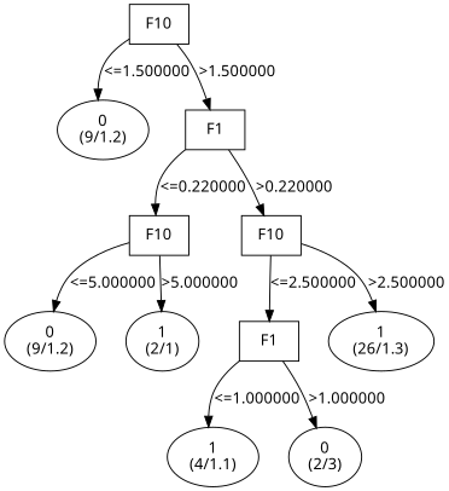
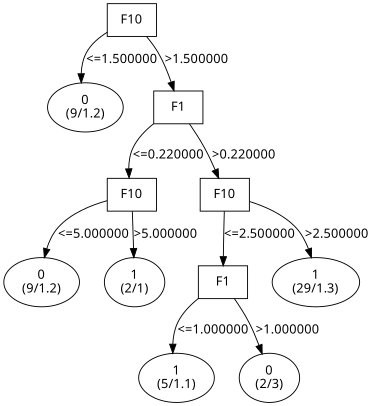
  digraph {
    fontname="Noto Sans"
    node [fontname="Noto Sans" shape=ellipse]
    edge [fontname="Noto Sans"]
    n1 [label="F10\n" shape=box]
    n2 [label="0\n(9/1.2)"]
    n3 [label="F1\n" shape=box]
    n4 [label="F10\n" shape=box]
    n5 [label="F10\n" shape=box]
    n6 [label="0\n(9/1.2)"]
    n7 [label="1\n(2/1)"]
    n8 [label="F1\n" shape=box]
-   n9 [label="1\n(26/1.3)"]
-   n10 [label="1\n(4/1.1)"]
+   n9 [label="1\n(29/1.3)"]
+   n10 [label="1\n(5/1.1)"]
    n11 [label="0\n(2/3)"]
    n1 -> n2 [label="<=1.500000"]
    n1 -> n3 [label=">1.500000"]
    n3 -> n4 [label="<=0.220000"]
    n3 -> n5 [label=">0.220000"]
    n4 -> n6 [label="<=5.000000"]
    n4 -> n7 [label=">5.000000"]
    n5 -> n8 [label="<=2.500000"]
    n5 -> n9 [label=">2.500000"]
    n8 -> n10 [label="<=1.000000"]
    n8 -> n11 [label=">1.000000"]
  }
